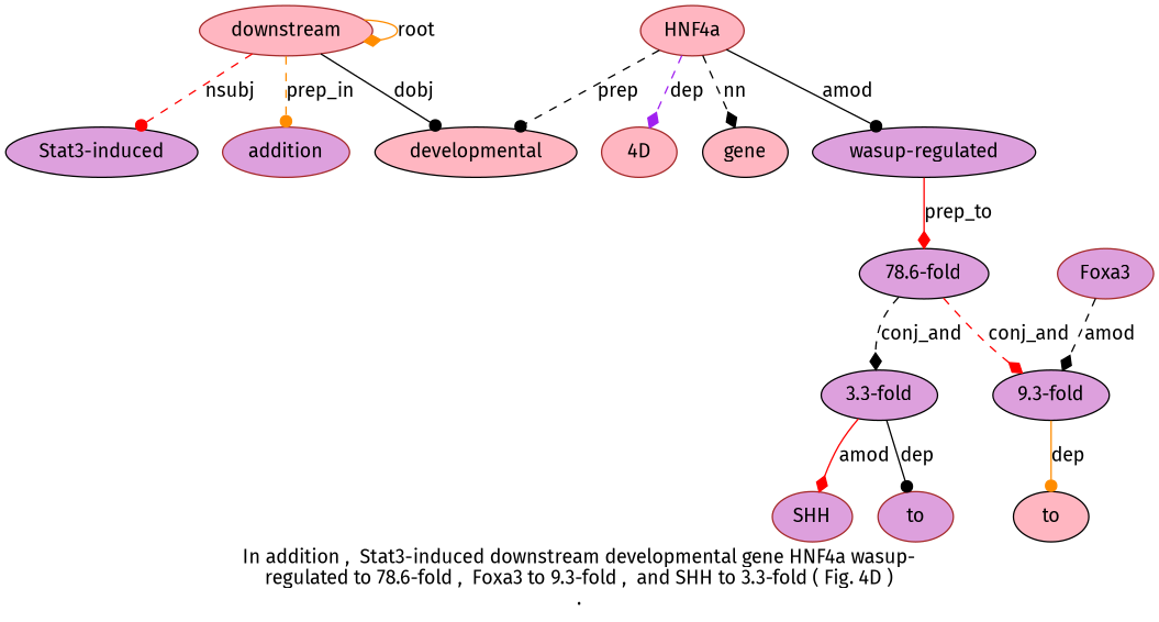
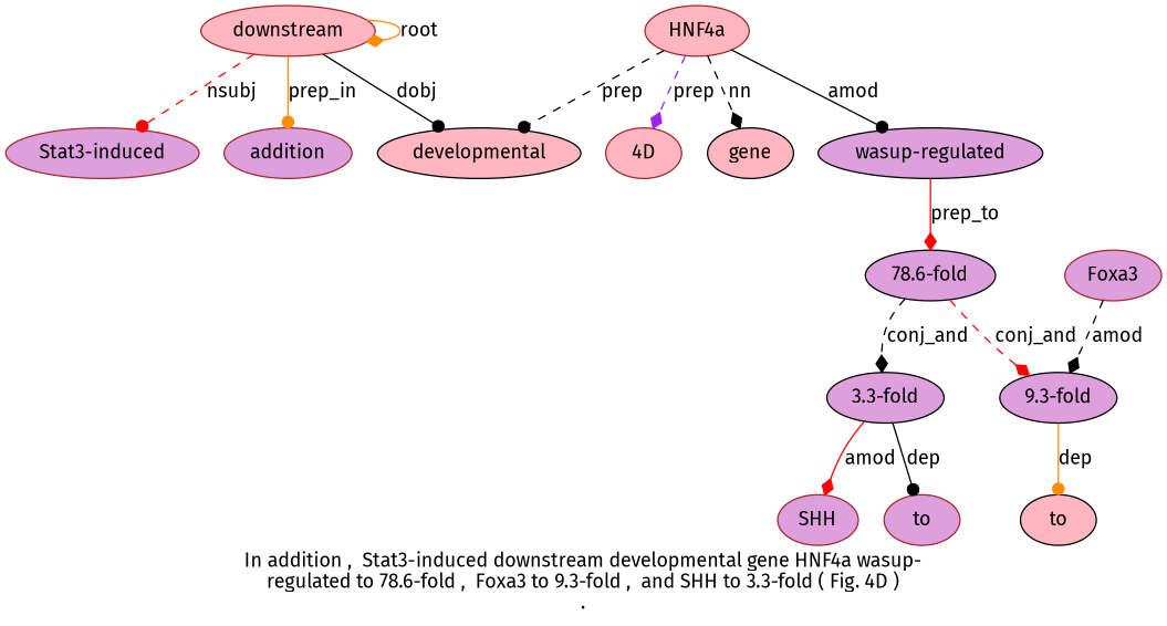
  digraph {
    fontname="Fira Sans"
    label="In addition ,  Stat3-induced downstream developmental gene HNF4a wasup-\nregulated to 78.6-fold ,  Foxa3 to 9.3-fold ,  and SHH to 3.3-fold ( Fig. 4D )\n."
    node [color=black fillcolor=plum fontname="Fira Sans" style=filled]
    edge [arrowhead=diamond color=black fontname="Fira Sans" style=dashed]
    n1 [color=brown fillcolor=lightpink label=downstream]
    n2 [color=brown label=addition]
-   n3 [label="Stat3-induced"]
+   n3 [color=brown label="Stat3-induced"]
    n4 [fillcolor=lightpink label=developmental]
    n5 [color=brown fillcolor=lightpink label=HNF4a]
    n6 [fillcolor=lightpink label=gene]
    n7 [label="wasup-regulated"]
    n8 [color=brown fillcolor=lightpink label="4D"]
    n9 [label="78.6-fold"]
    n10 [label="9.3-fold"]
    n11 [label="3.3-fold"]
    n12 [fillcolor=lightpink label=to]
    n13 [color=brown label=SHH]
    n14 [color=brown label=to]
    n15 [color=brown label=Foxa3]
    n1 -> n1 [color=darkorange label=root style=solid]
-   n1 -> n2 [arrowhead=dot color=darkorange label=prep_in]
+   n1 -> n2 [arrowhead=dot color=darkorange label=prep_in style=solid]
    n1 -> n3 [arrowhead=dot color=red label=nsubj]
    n1 -> n4 [arrowhead=dot label=dobj style=solid]
    n5 -> n4 [arrowhead=dot label=prep]
    n5 -> n6 [label=nn]
    n5 -> n7 [arrowhead=dot label=amod style=solid]
-   n5 -> n8 [color=purple label=dep]
+   n5 -> n8 [color=purple label=prep]
    n7 -> n9 [color=red label=prep_to style=solid]
    n9 -> n10 [color=red label=conj_and]
    n9 -> n11 [label=conj_and]
    n10 -> n12 [arrowhead=dot color=darkorange label=dep style=solid]
    n11 -> n13 [color=red label=amod style=solid]
    n11 -> n14 [arrowhead=dot label=dep style=solid]
    n15 -> n10 [label=amod]
  }
